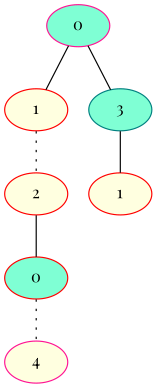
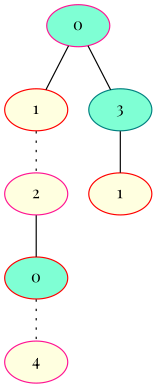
  graph {
    fontname="Playfair Display"
    node [style=filled fillcolor=lightyellow color=red fontname="Playfair Display"]
    edge [fontname="Playfair Display"]
    n1 [label=0 fillcolor=aquamarine color=deeppink]
    n2 [label=1]
    n3 [label=3 fillcolor=aquamarine color=teal]
-   n4 [label=2]
+   n4 [label=2 color=deeppink]
    n5 [label=0 fillcolor=aquamarine]
    n6 [label=4 color=deeppink]
    n7 [label=1]
    n1 -- n2
    n1 -- n3
    n2 -- n4 [style=dotted]
    n3 -- n7
    n4 -- n5
    n5 -- n6 [style=dotted]
  }
